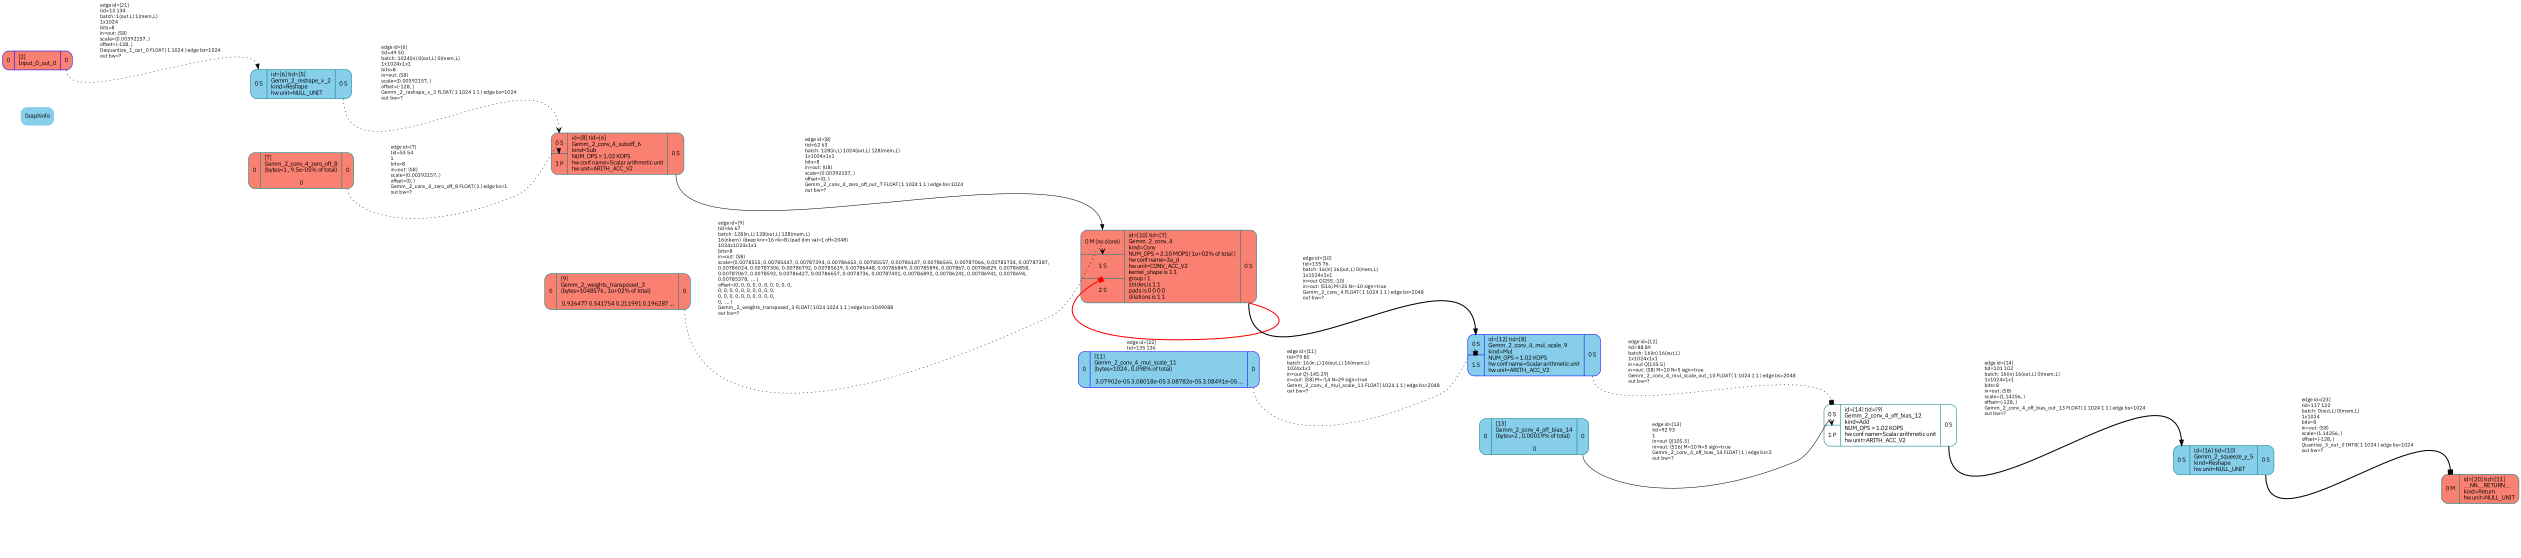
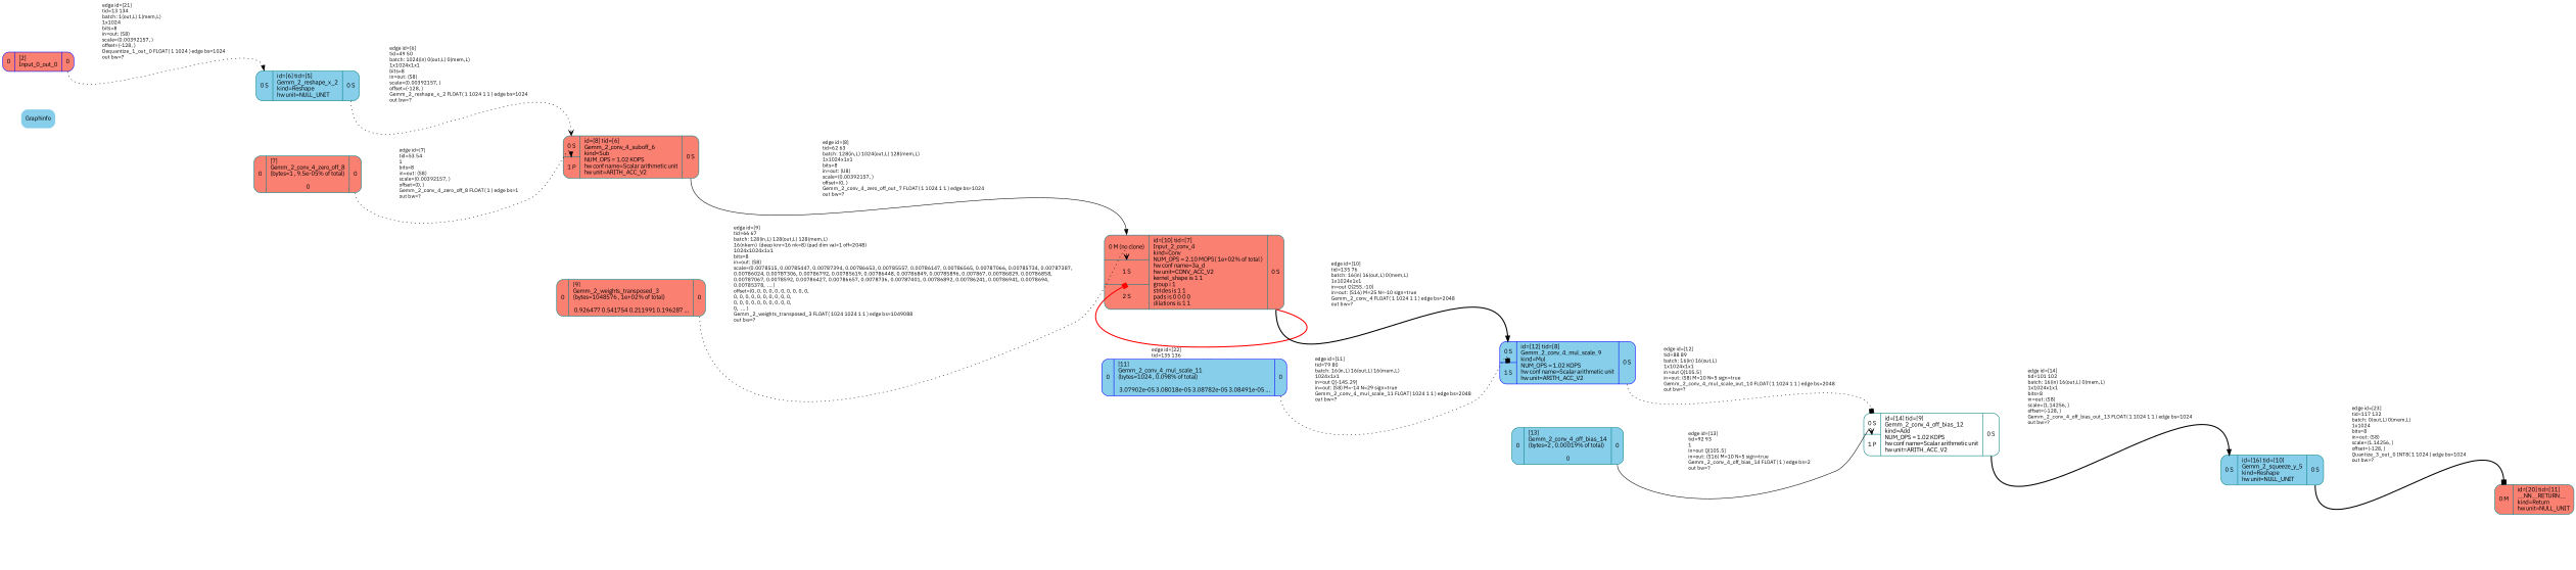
  digraph {
    compound=true
    fontsize=11
    nodesep=1
    rankdir=LR
    ranksep=1.5
    splines=spline
    fontname="IBM Plex Sans"
    node [color=teal fontname="IBM Plex Sans" fontsize=11 shape=record style="rounded,filled" fillcolor=skyblue]
    edge [fontsize=10 headport="i0:n" tailport="o0:s" style=dotted arrowhead=normal fontname="IBM Plex Sans"]
    Graphinfo [color=blue shape=plaintext]
    n2 [label="{ { <i0> 0} |  [13]\lGemm_2_conv_4_off_bias_14\l(bytes=2 , 0.00019% of total)\l\l 0 | { <o0> 0} }"]
    n3 [label="{ { < i0>  0 S  | < i1>  1 P } | id=[14] tid=[9]\lGemm_2_conv_4_off_bias_12\lkind=Add\lNUM_OPS = 1.02 KOPS\lhw conf name=Scalar arithmetic unit\lhw unit=ARITH_ACC_V2\l | { < o0>  0 S } }" fillcolor=white]
    n4 [color=blue label="{ { <i0> 0} |  [2]\lInput_0_out_0 | { <o0> 0} }" fillcolor=salmon]
    n5 [label="{ { < i0>  0 S } | id=[6] tid=[5]\lGemm_2_reshape_x_2\lkind=Reshape\lhw unit=NULL_UNIT\l | { < o0>  0 S } }"]
    n6 [label="{ { <i0> 0} |  [9]\lGemm_2_weights_transposed_3\l(bytes=1048576 , 1e+02% of total)\l\l 0.926477 0.541754 0.211991 0.196287 ... | { <o0> 0} }" fillcolor=salmon]
-   n7 [label="{ { < i0>  0 M (no clone)  | < i1>  1 S  | < i2>  2 S } | id=[10] tid=[7]\lGemm_2_conv_4\lkind=Conv\lNUM_OPS = 2.10 MOPS( 1e+02% of total )\lhw conf name=3a_d\lhw unit=CONV_ACC_V2\lkernel_shape is 1 1\lgroup i 1\lstrides is 1 1\lpads is 0 0 0 0\ldilations is 1 1\l | { < o0>  0 S } }" fillcolor=salmon]
+   n7 [label="{ { < i0>  0 M (no clone)  | < i1>  1 S  | < i2>  2 S } | id=[10] tid=[7]\lInput_2_conv_4\lkind=Conv\lNUM_OPS = 2.10 MOPS( 1e+02% of total )\lhw conf name=3a_d\lhw unit=CONV_ACC_V2\lkernel_shape is 1 1\lgroup i 1\lstrides is 1 1\lpads is 0 0 0 0\ldilations is 1 1\l | { < o0>  0 S } }" fillcolor=salmon]
    n8 [color=blue label="{ { <i0> 0} |  [11]\lGemm_2_conv_4_mul_scale_11\l(bytes=1024 , 0.098% of total)\l\l 3.07902e-05 3.08018e-05 3.08782e-05 3.08491e-05 ... | { <o0> 0} }"]
    n9 [color=blue label="{ { < i0>  0 S  | < i1>  1 S } | id=[12] tid=[8]\lGemm_2_conv_4_mul_scale_9\lkind=Mul\lNUM_OPS = 1.02 KOPS\lhw conf name=Scalar arithmetic unit\lhw unit=ARITH_ACC_V2\l | { < o0>  0 S } }"]
    n10 [label="{ { <i0> 0} |  [7]\lGemm_2_conv_4_zero_off_8\l(bytes=1 , 9.5e-05% of total)\l\l 0 | { <o0> 0} }" fillcolor=salmon]
    n11 [label="{ { < i0>  0 S  | < i1>  1 P } | id=[8] tid=[6]\lGemm_2_conv_4_suboff_6\lkind=Sub\lNUM_OPS = 1.02 KOPS\lhw conf name=Scalar arithmetic unit\lhw unit=ARITH_ACC_V2\l | { < o0>  0 S } }" fillcolor=salmon]
    n12 [label="{ { < i0>  0 S } | id=[16] tid=[10]\lGemm_2_squeeze_y_5\lkind=Reshape\lhw unit=NULL_UNIT\l | { < o0>  0 S } }"]
    n13 [label="{ { < i0>  0 M } | id=[20] tid=[11]\l__NN__RETURN__\lkind=Return\lhw unit=NULL_UNIT\l}" fillcolor=salmon]
    n2 -> n3 [headport="i1:n" label="edge id=[13]\ltid=92 93\l1\lin=out Q[10S.5]\lin=out: (S16) M=10 N=5 sign=true\lGemm_2_conv_4_off_bias_14 FLOAT( 1 ) edge bs=2\lout bw=?\l" style=solid arrowhead=vee]
    n3 -> n12 [label="edge id=[14]\ltid=101 102\lbatch: 16(in) 16(out,L) 0(mem,L) \l1x1024x1x1\lbits=8\lin=out: (S8)\lscale=(1.14256, )\loffset=(-128, )\lGemm_2_conv_4_off_bias_out_13 FLOAT( 1 1024 1 1 ) edge bs=1024\lout bw=?\l" style=bold]
    n4 -> n5 [label="edge id=[21]\ltid=13 134\lbatch: 1(out,L) 1(mem,L) \l1x1024\lbits=8\lin=out: (S8)\lscale=(0.00392157, )\loffset=(-128, )\lDequantize_1_out_0 FLOAT( 1 1024 ) edge bs=1024\lout bw=?\l"]
    n5 -> n11 [label="edge id=[6]\ltid=49 50\lbatch: 1024(in) 0(out,L) 0(mem,L) \l1x1024x1x1\lbits=8\lin=out: (S8)\lscale=(0.00392157, )\loffset=(-128, )\lGemm_2_reshape_x_2 FLOAT( 1 1024 1 1 ) edge bs=1024\lout bw=?\l" arrowhead=vee]
    n6 -> n7 [headport="i1:n" label="edge id=[9]\ltid=66 67\lbatch: 128(in,L) 128(out,L) 128(mem,L) \l16(nkern)  (deep knr=16 nk=8) (pad dim val=1 off=2048)\l1024x1024x1x1\lbits=8\lin=out: (S8)\lscale=(0.0078515, 0.00785447, 0.00787394, 0.00786653, 0.00785557, 0.00786147, 0.00786565, 0.00787066, 0.00785734, 0.00787387, \l0.00786024, 0.00787306, 0.00786792, 0.00785619, 0.00786448, 0.00786849, 0.00785896, 0.007867, 0.00786829, 0.00786858, \l0.00787067, 0.0078592, 0.00786427, 0.00786657, 0.0078736, 0.00787401, 0.00786892, 0.00786241, 0.00786941, 0.0078694, \l0.00785378,  ... )\loffset=(0, 0, 0, 0, 0, 0, 0, 0, 0, 0, \l0, 0, 0, 0, 0, 0, 0, 0, 0, 0, \l0, 0, 0, 0, 0, 0, 0, 0, 0, 0, \l0,  ... )\lGemm_2_weights_transposed_3 FLOAT( 1024 1024 1 1 ) edge bs=1049088\lout bw=?\l" arrowhead=vee]
    n7 -> n7 [color=red headport="i2:n" label="edge id=[22]\ltid=135 136\lbatch: 16(in) 16(out,L) 0(mem,L) \l1x1024x1x1\lin=out Q[25S.-10]\lin=out: (S16) M=25 N=-10 sign=true\lAcc input edge bs=32\lout bw=?\l" penwidth=2 style=solid arrowhead=box]
    n7 -> n9 [label="edge id=[10]\ltid=135 76\lbatch: 16(in) 16(out,L) 0(mem,L) \l1x1024x1x1\lin=out Q[25S.-10]\lin=out: (S16) M=25 N=-10 sign=true\lGemm_2_conv_4 FLOAT( 1 1024 1 1 ) edge bs=2048\lout bw=?\l" style=bold]
    n8 -> n9 [headport="i1:n" label="edge id=[11]\ltid=79 80\lbatch: 16(in,L) 16(out,L) 16(mem,L) \l1024x1x1\lin=out Q[-14S.29]\lin=out: (S8) M=-14 N=29 sign=true\lGemm_2_conv_4_mul_scale_11 FLOAT( 1024 1 1 ) edge bs=2048\lout bw=?\l" arrowhead=box]
    n9 -> n3 [label="edge id=[12]\ltid=88 89\lbatch: 16(in) 16(out,L) \l1x1024x1x1\lin=out Q[10S.5]\lin=out: (S8) M=10 N=5 sign=true\lGemm_2_conv_4_mul_scale_out_10 FLOAT( 1 1024 1 1 ) edge bs=2048\lout bw=?\l" arrowhead=box]
    n10 -> n11 [headport="i1:n" label="edge id=[7]\ltid=53 54\l1\lbits=8\lin=out: (S8)\lscale=(0.00392157, )\loffset=(0, )\lGemm_2_conv_4_zero_off_8 FLOAT( 1 ) edge bs=1\lout bw=?\l"]
    n11 -> n7 [label="edge id=[8]\ltid=62 63\lbatch: 128(in,L) 1024(out,L) 128(mem,L) \l1x1024x1x1\lbits=8\lin=out: (U8)\lscale=(0.00392157, )\loffset=(0, )\lGemm_2_conv_4_zero_off_out_7 FLOAT( 1 1024 1 1 ) edge bs=1024\lout bw=?\l" style=solid]
    n12 -> n13 [label="edge id=[23]\ltid=117 132\lbatch: 0(out,L) 0(mem,L) \l1x1024\lbits=8\lin=out: (S8)\lscale=(1.14256, )\loffset=(-128, )\lQuantize_3_out_0 INT8( 1 1024 ) edge bs=1024\lout bw=?\l" style=bold arrowhead=box]
  }
